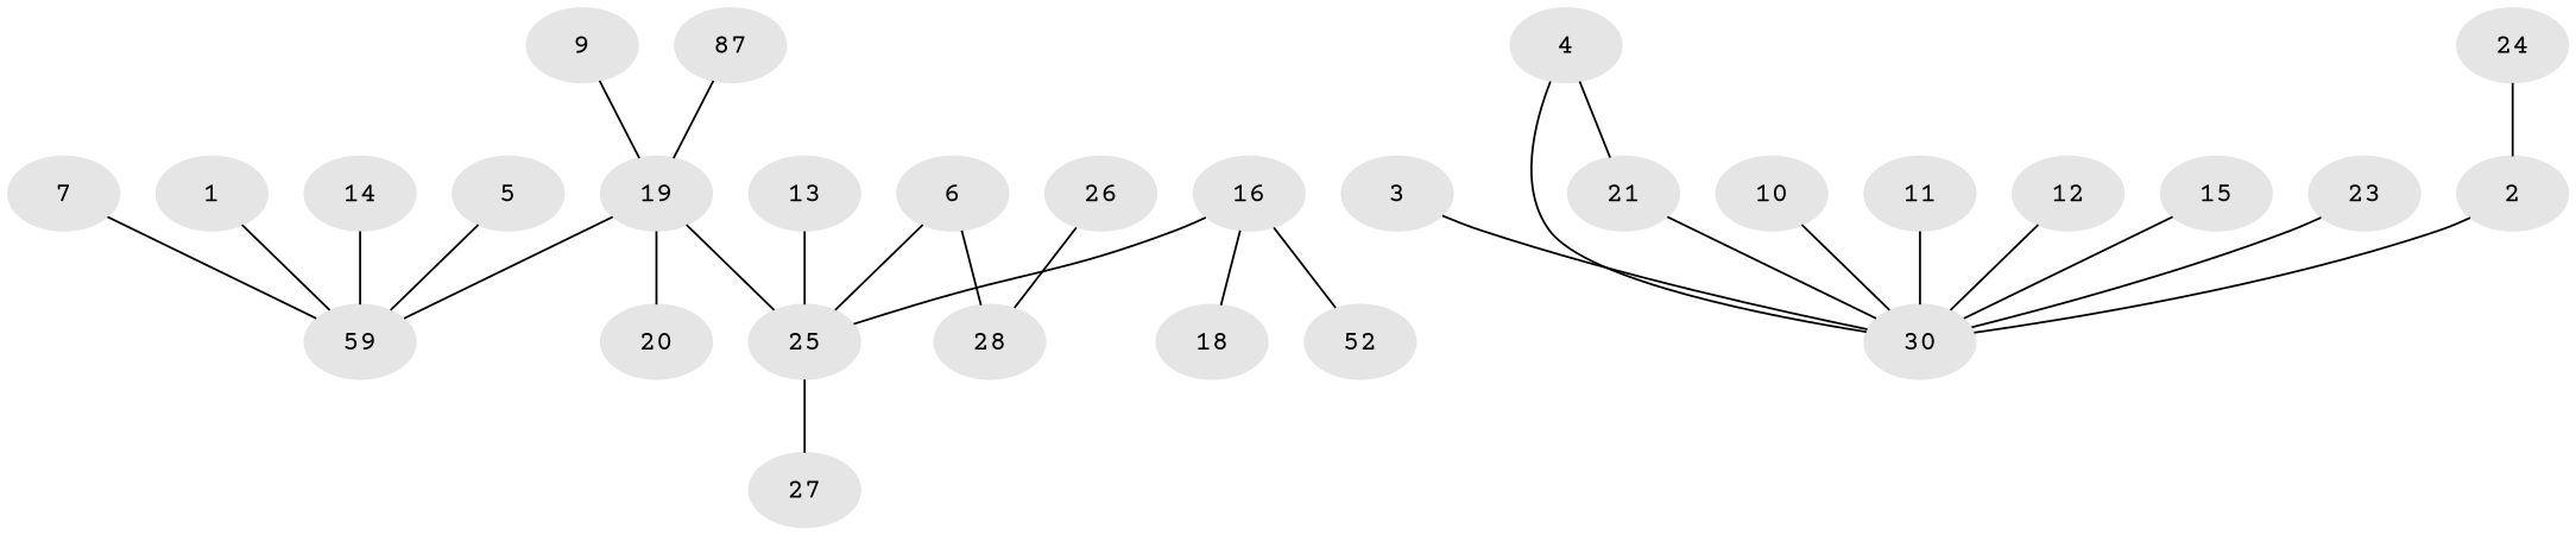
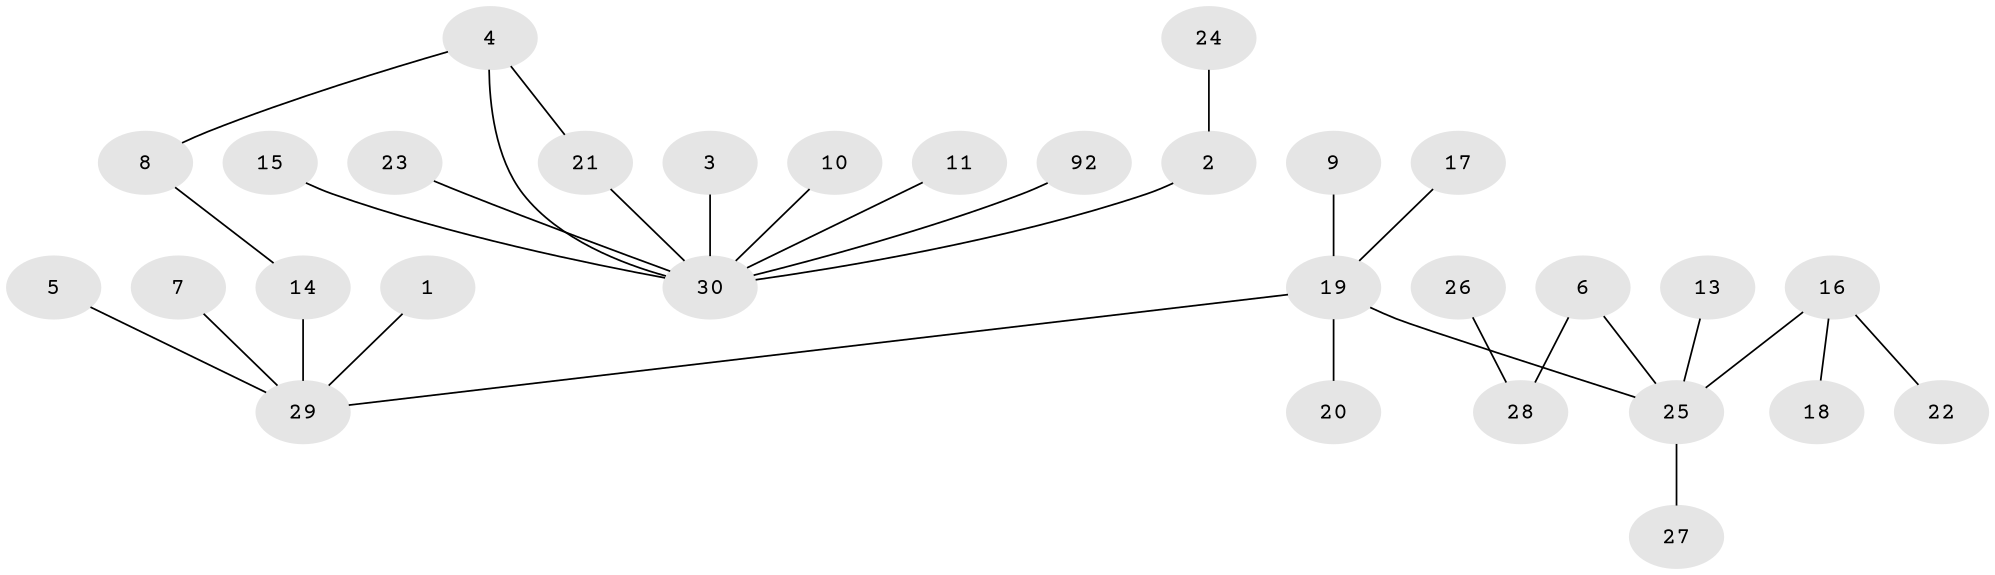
  graph {
    fontname="Courier Prime"
    node [color=gray90 fontname="Courier Prime" style=filled]
    edge [fontname="Courier Prime" weight=1.0]
    1
-   29 [label=59]
+   29
    2
    30
    3
    4
+   8
    21
    14
    5
    6
    25
    28
    27
    7
    9
    19
    20
    10
    11
-   12
+   12 [label=92]
    13
    15
    16
    18
-   22 [label=52]
-   17 [label=87]
+   22
+   17
    23
    24
    26
    1 -- 29
    2 -- 30
    3 -- 30
    4 -- 30
+   4 -- 8
    4 -- 21
+   8 -- 14
    21 -- 30
    14 -- 29
    5 -- 29
    6 -- 25
    6 -- 28
    25 -- 27
    7 -- 29
    9 -- 19
    19 -- 29
    19 -- 25
    19 -- 20
    10 -- 30
    11 -- 30
    12 -- 30
    13 -- 25
    15 -- 30
    16 -- 25
    16 -- 18
    16 -- 22
    17 -- 19
    23 -- 30
    24 -- 2
    26 -- 28
  }
